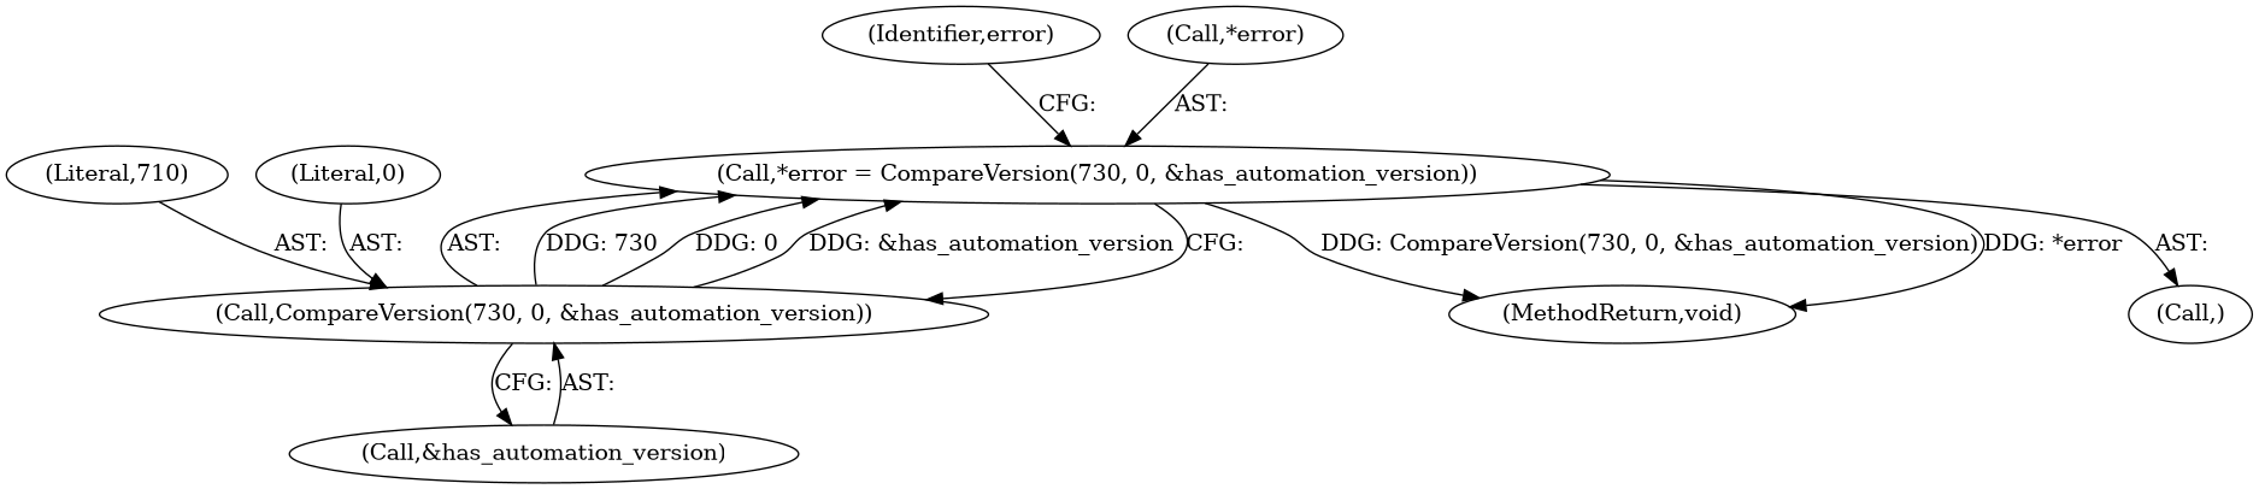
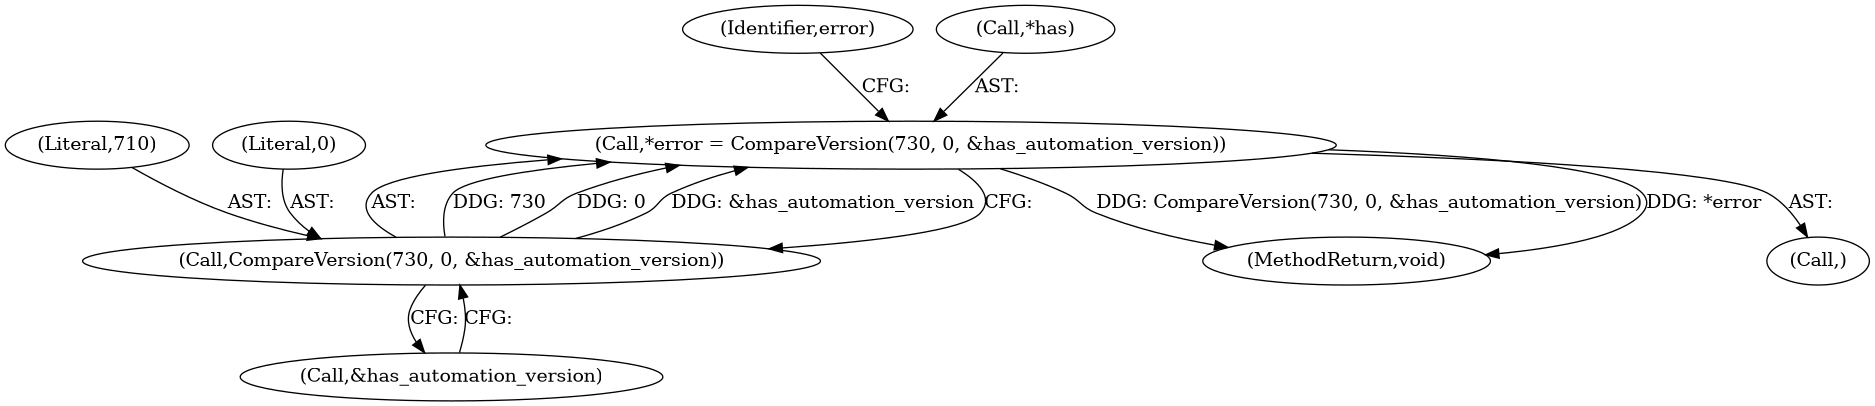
  digraph {
    n1 [label="(Call,*error = CompareVersion(730, 0, &has_automation_version))"]
    n2 [label="(Call,CompareVersion(730, 0, &has_automation_version))"]
    n3 [label="(Call,)"]
    n4 [label="(MethodReturn,void)"]
    n5 [label="(Call,&has_automation_version)"]
    n6 [label="(Literal,710)"]
    n7 [label="(Identifier,error)"]
-   n8 [label="(Call,*error)"]
+   n8 [label="(Call,*has)"]
    n9 [label="(Literal,0)"]
    n1 -> n2 [label="CFG: "]
    n1 -> n3 [label="AST: "]
    n1 -> n4 [label="DDG: CompareVersion(730, 0, &has_automation_version)"]
    n1 -> n4 [label="DDG: *error"]
    n2 -> n1 [label="AST: "]
    n2 -> n1 [label="DDG: 730"]
    n2 -> n1 [label="DDG: 0"]
    n2 -> n1 [label="DDG: &has_automation_version"]
    n2 -> n5 [label="CFG: "]
-   n5 -> n2 [label="AST: "]
+   n5 -> n2 [label="CFG: "]
    n6 -> n2 [label="AST: "]
    n7 -> n1 [label="CFG: "]
    n8 -> n1 [label="AST: "]
    n9 -> n2 [label="AST: "]
  }
